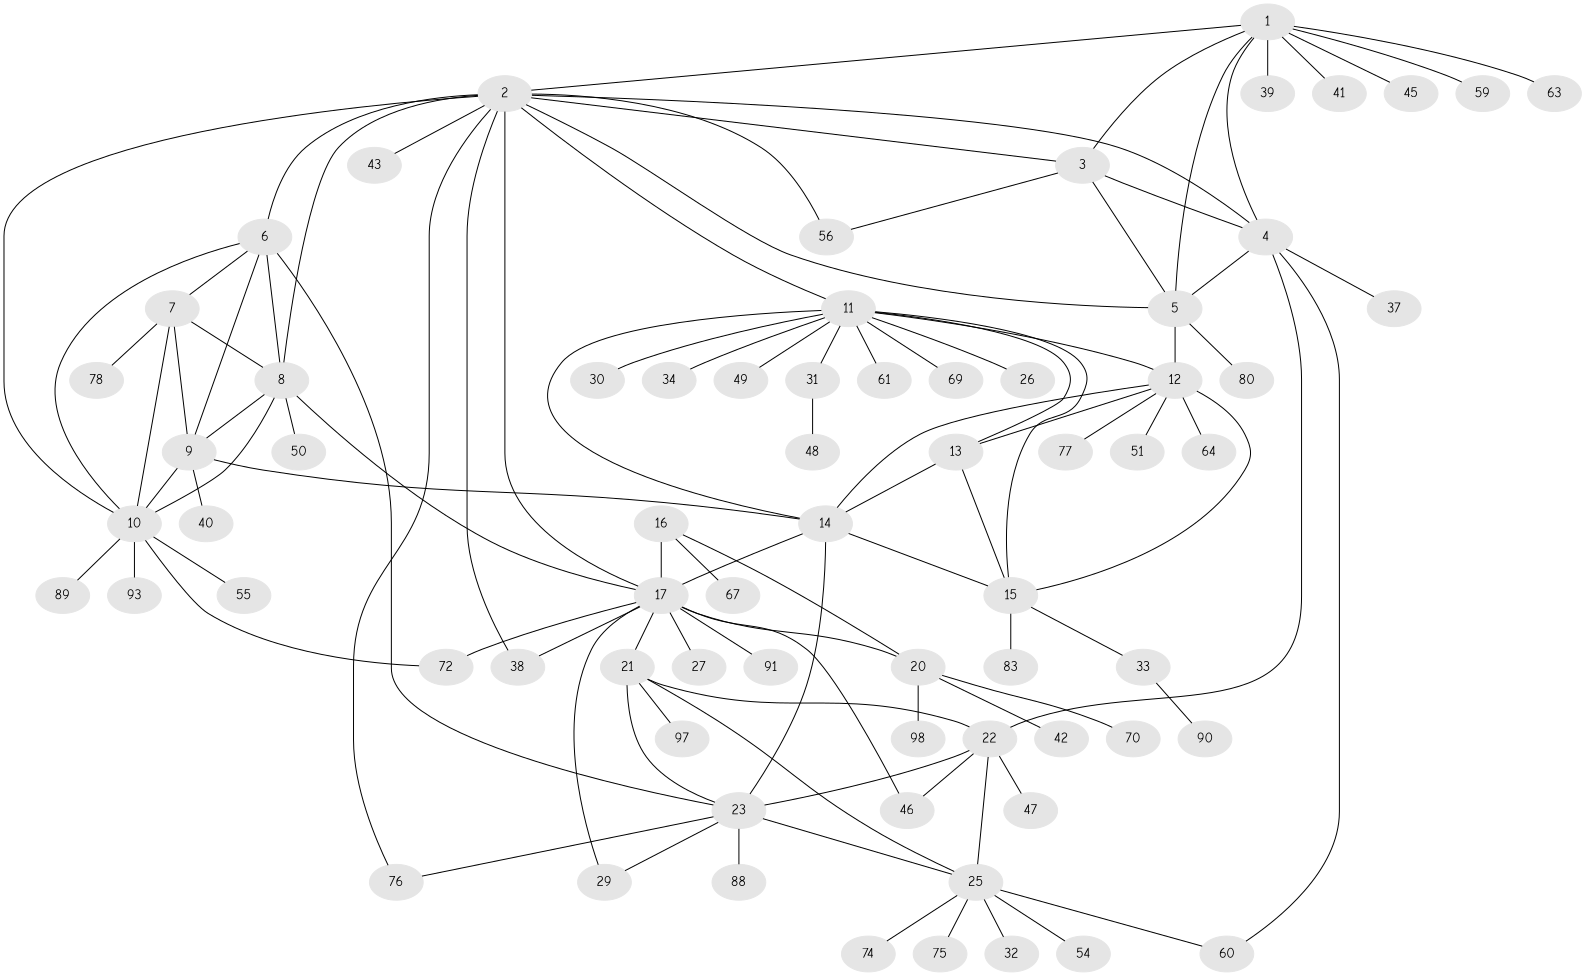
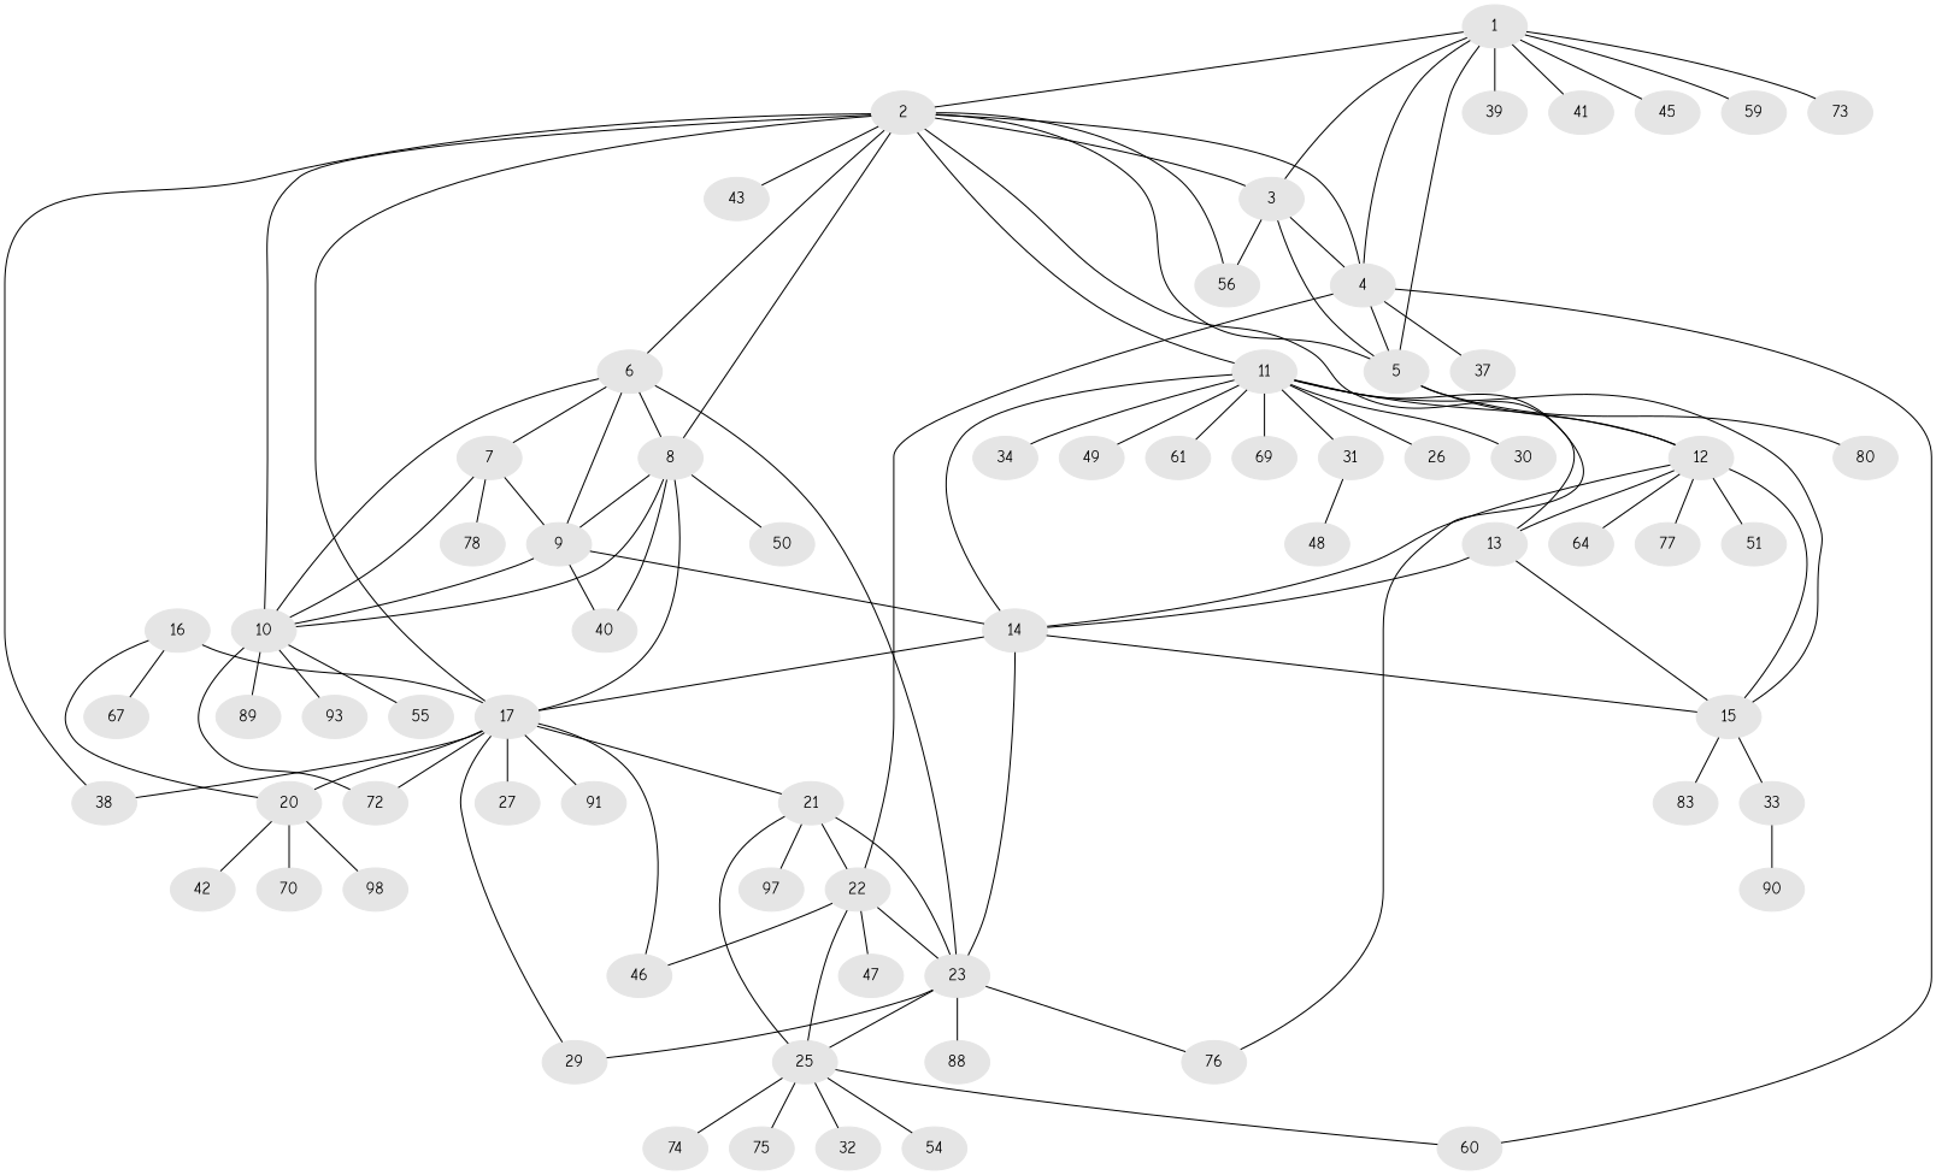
  graph {
    fontname="Comic Neue"
    node [color=gray90 fontname="Comic Neue" style=filled]
    edge [fontname="Comic Neue"]
    2 [super="+36"]
    3
    4
    5 [super="+52"]
    6
    8 [super="+66+92"]
    10
    11
    17 [super="+18"]
    38
    43
    56
    76
    1
    39
    41
    45
    59
-   63 [super="+65"]
+   63 [super="+65" label=73]
    22 [super="+28+24+68+81"]
    37
    60
    12
    80
    7
    9
    23
    50
    55
    72 [super="+85"]
    89
    93
    14
    13
    15
    26
    30 [super="+35"]
    31
    34 [super="+87"]
    49
    61
    69 [super="+86"]
    20 [super="+62"]
    21
    27
    29
    46
    91
    25
    47 [super="+71"]
    51
    64 [super="+73"]
    77
    n54 [label=78]
    40
    88
    33 [super="+54"]
    n58 [label=83]
    48
    90
    16
    67
    42
    70 [super="+101"]
    98
    97
    32
    n68 [label=54]
    74
    75
    2 -- 3
    2 -- 4
    2 -- 5
    2 -- 6
    2 -- 8
    2 -- 10
    2 -- 11
    2 -- 17 [weight=2]
    2 -- 38
    2 -- 43
    2 -- 56
    2 -- 76
    3 -- 4
    3 -- 5
    3 -- 56
    4 -- 5
    4 -- 22 [weight=2]
    4 -- 37
    4 -- 60
    5 -- 12
    5 -- 80
    6 -- 8
    6 -- 10
    6 -- 7
    6 -- 9
    6 -- 23
    8 -- 10
    8 -- 17
    8 -- 9
    8 -- 50
    10 -- 55
    10 -- 72
    10 -- 89
    10 -- 93
    11 -- 12
    11 -- 14
    11 -- 13
    11 -- 15
    11 -- 26
    11 -- 30
    11 -- 31
    11 -- 34
    11 -- 49
    11 -- 61
    11 -- 69
    17 -- 38
    17 -- 72
    17 -- 20 [weight=3]
    17 -- 21
    17 -- 27
    17 -- 29
    17 -- 46
    17 -- 91
    1 -- 2
    1 -- 3
    1 -- 4
    1 -- 5
    1 -- 39
    1 -- 41
    1 -- 45
    1 -- 59
    1 -- 63
    22 -- 23 [weight=2]
    22 -- 46
    22 -- 25 [weight=2]
    22 -- 47
    12 -- 14
    12 -- 13
    12 -- 15
    12 -- 51
    12 -- 64
    12 -- 77
-   7 -- 8
+   40 -- 8
    7 -- 10
    7 -- 9
    7 -- n54
    9 -- 10
    9 -- 14
    9 -- 40
    23 -- 76
    23 -- 29
    23 -- 25
    23 -- 88
    14 -- 17
    14 -- 23
    14 -- 15
    13 -- 14
    13 -- 15
    15 -- 33
    15 -- n58
    31 -- 48
    20 -- 42
    20 -- 70
    20 -- 98
    21 -- 22 [weight=2]
    21 -- 23
    21 -- 25
    21 -- 97
    25 -- 60
    25 -- 32
    25 -- n68
    25 -- 74
    25 -- 75
    33 -- 90
    16 -- 17 [weight=3]
    16 -- 20
    16 -- 67
  }
